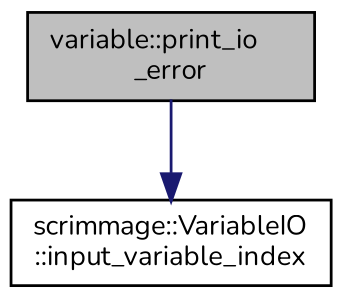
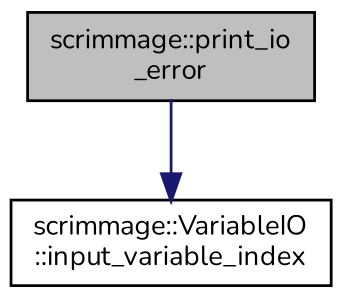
  digraph {
    rankdir=TB
    fontname=Nunito
    node [color=black fontname=Nunito fontsize=10 shape=record style=filled]
-   n1 [fillcolor=grey75 fontcolor=black height=0.2 label="variable::print_io\l_error" width=0.4]
+   n1 [fillcolor=grey75 fontcolor=black height=0.2 label="scrimmage::print_io\l_error" width=0.4]
    n2 [fillcolor=white height=0.2 label="scrimmage::VariableIO\l::input_variable_index" width=0.4]
    n1 -> n2 [color=midnightblue fontname=Nunito fontsize=10 labelfontname=Helvetica labelfontsize=10 style=solid]
  }
